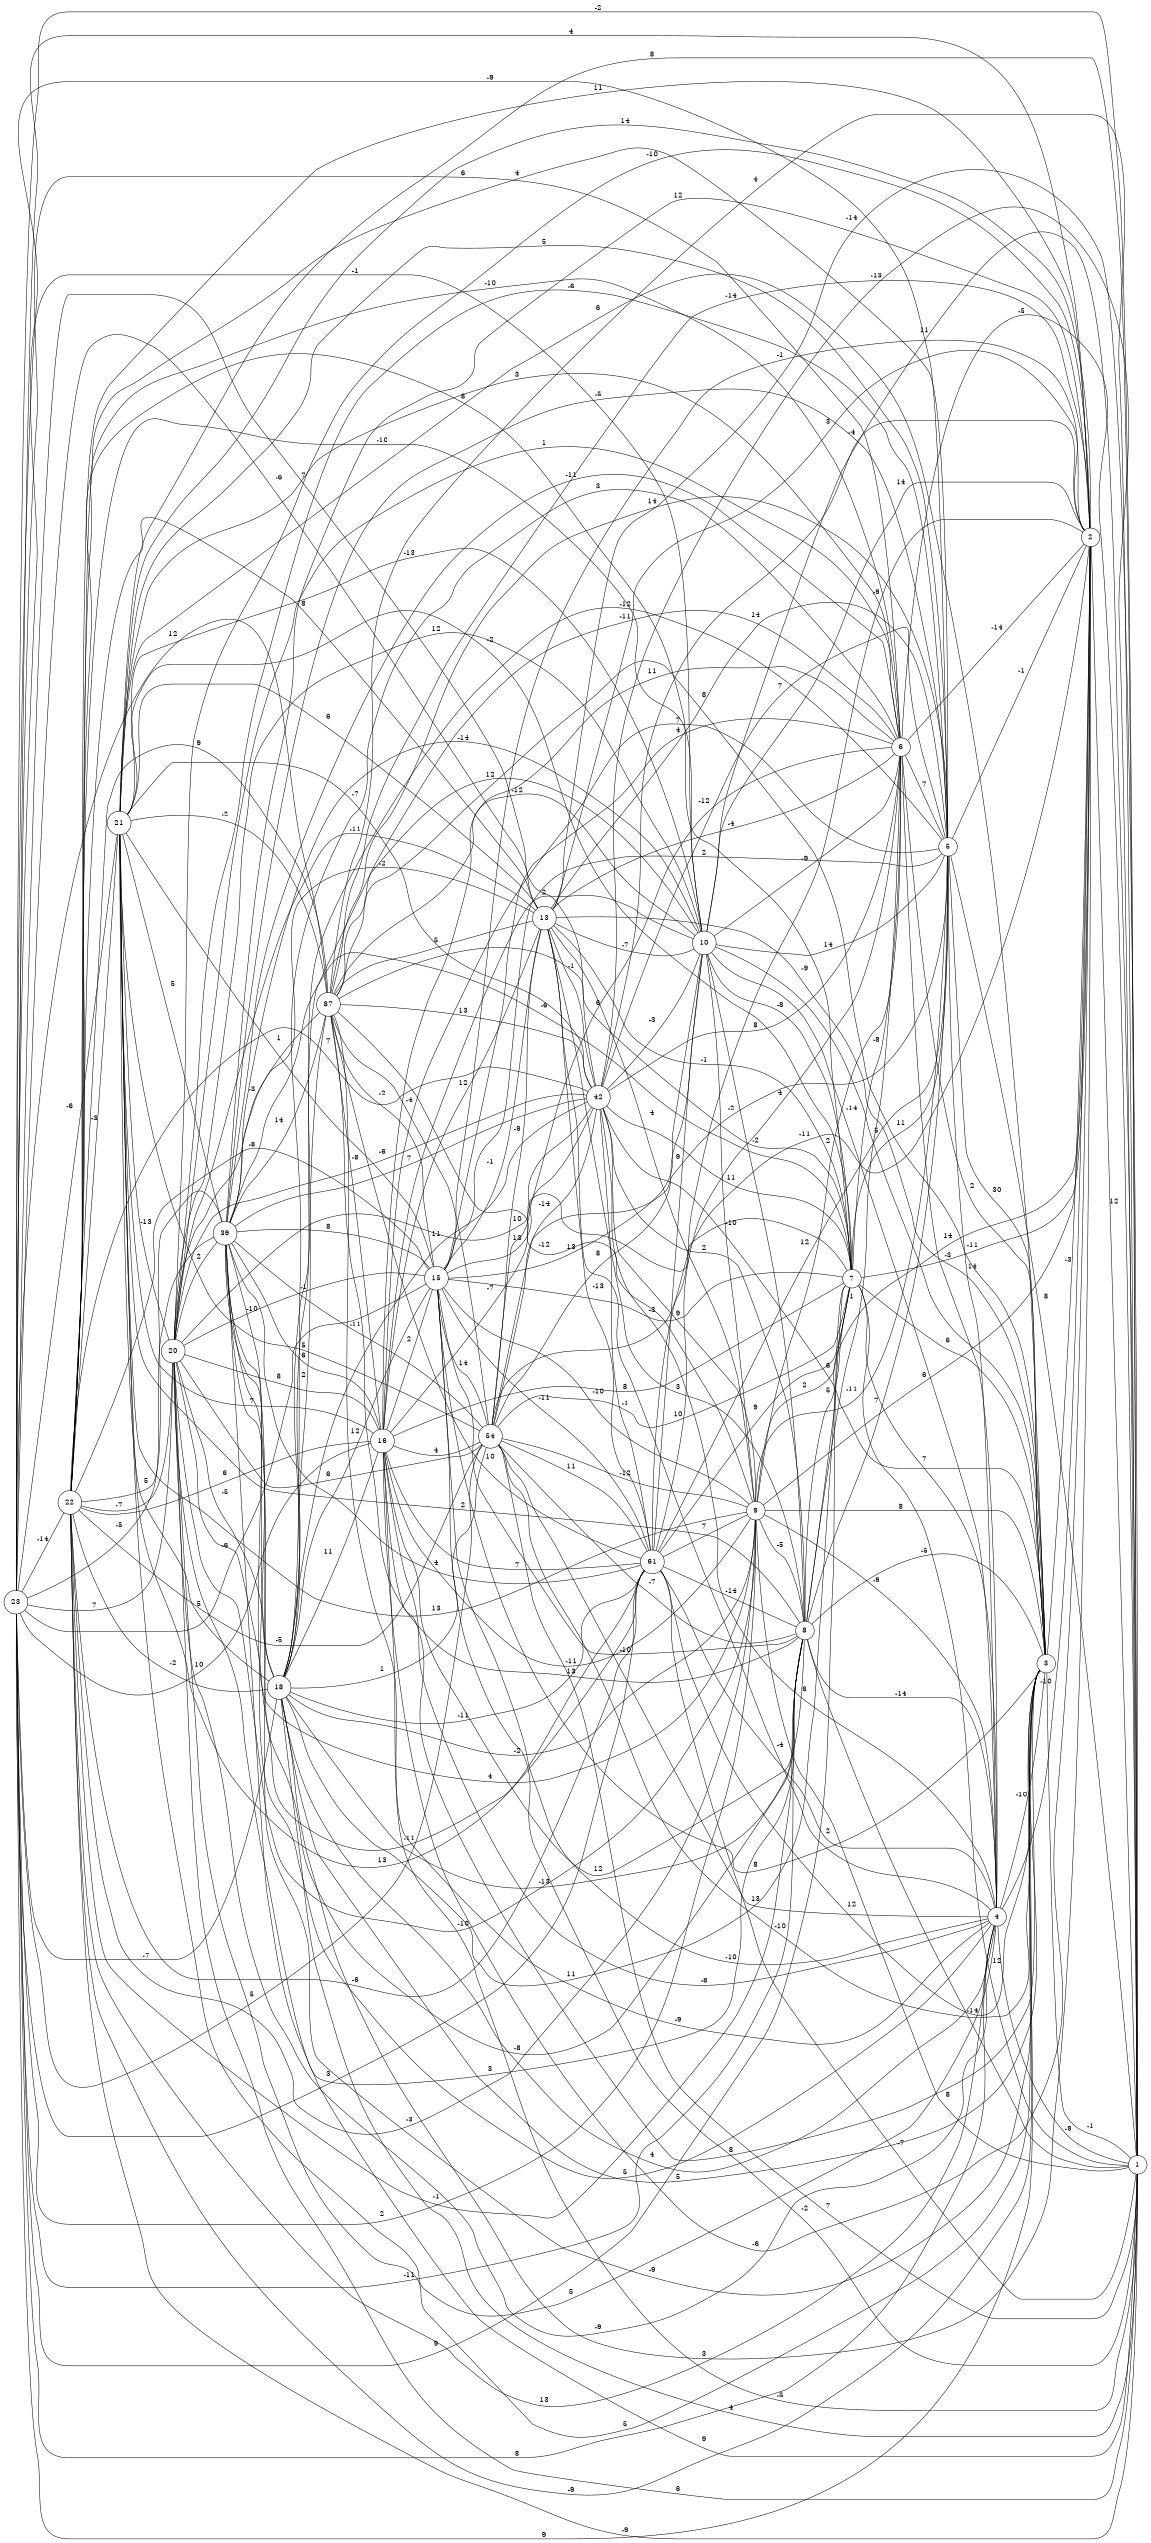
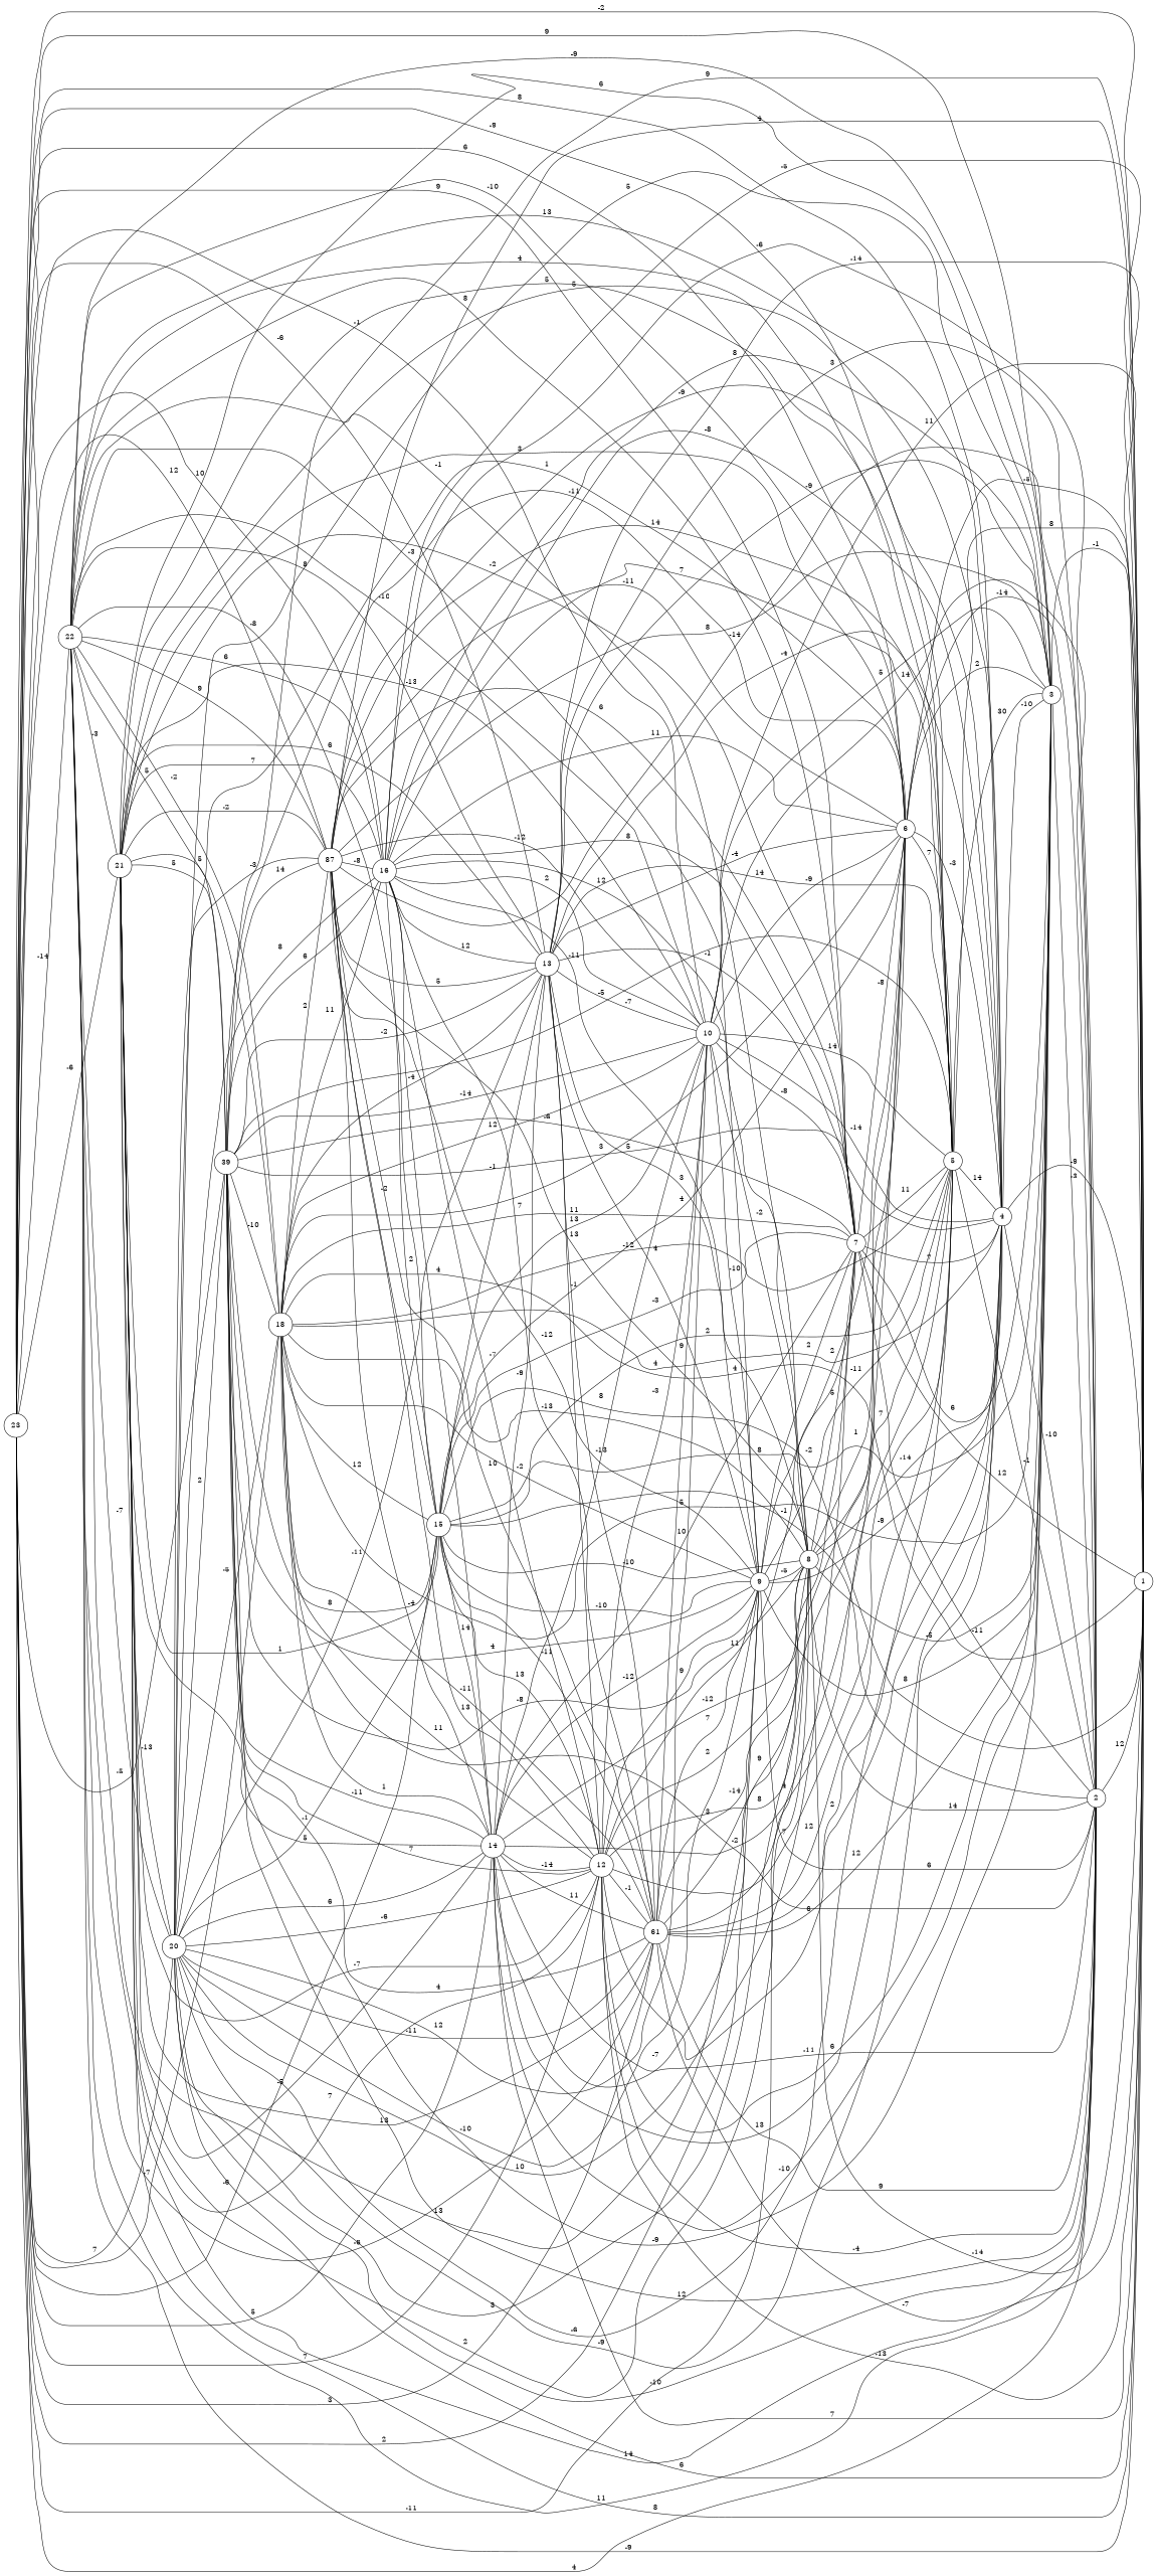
  graph {
    fontname="Helvetica,Arial,sans-serif"
    rankdir=LR
    node [shape=circle]
    23
    1
    2
    3
    4
    5
    6
    7
    8
    9
    10
    n12 [label=61]
-   12 [label=42]
+   12
    13
-   14 [label=54]
+   14
    15
    16
    n18 [label=87]
    18
    n20 [label=39]
    20
    21
    22
    23 -- 1 [label=-2]
    23 -- 2 [label=4]
    23 -- 3 [label=9]
    23 -- 4 [label=8]
    23 -- 5 [label=-9]
    23 -- 6 [label=6]
    23 -- 7 [label=9]
    23 -- 8 [label=-11]
    23 -- 9 [label=2]
    23 -- 10 [label=-1]
    23 -- n12 [label=3]
    23 -- 12 [label=7]
    23 -- 13 [label=-6]
    23 -- 14 [label=5]
    23 -- 15 [label=-6]
    23 -- 16 [label=10]
    23 -- n18 [label=12]
    23 -- 18 [label=-7]
    23 -- n20 [label=-5]
    23 -- 20 [label=7]
    23 -- 21 [label=-6]
    23 -- 22 [label=-14]
    2 -- 1 [label=12]
    3 -- 1 [label=-1]
    3 -- 2 [label=-3]
    4 -- 1 [label=-9]
    4 -- 2 [label=-10]
    4 -- 3 [label=-10]
    5 -- 1 [label=8]
    5 -- 2 [label=-1]
    5 -- 3 [label=30]
    5 -- 4 [label=14]
    6 -- 1 [label=-5]
    6 -- 2 [label=-14]
    6 -- 3 [label=2]
    6 -- 4 [label=-3]
    6 -- 5 [label=7]
    7 -- 1 [label=12]
    7 -- 2 [label=-11]
    7 -- 3 [label=6]
    7 -- 4 [label=7]
    7 -- 5 [label=11]
    7 -- 6 [label=-8]
    8 -- 1 [label=-14]
    8 -- 2 [label=14]
    8 -- 3 [label=-5]
    8 -- 4 [label=-14]
    8 -- 5 [label=7]
    8 -- 6 [label=1]
    8 -- 7 [label=5]
-   9 -- 1 [label=8]
    9 -- 2 [label=6]
    9 -- 3 [label=8]
    9 -- 4 [label=-9]
    9 -- 5 [label=-11]
    9 -- 6 [label=2]
    9 -- 7 [label=2]
    9 -- 8 [label=-5]
    10 -- 1 [label=11]
    10 -- 2 [label=14]
    10 -- 3 [label=5]
    10 -- 4 [label=-14]
    10 -- 5 [label=14]
    10 -- 6 [label=-9]
    10 -- 7 [label=-8]
    10 -- 8 [label=-2]
    10 -- 9 [label=-10]
    n12 -- 1 [label=-7]
-   n12 -- 2 [label=-9]
+   n12 -- 2 [label=9]
    n12 -- 3 [label=12]
    n12 -- 4 [label=2]
    n12 -- 5 [label=12]
    n12 -- 6 [label=4]
    n12 -- 7 [label=9]
    n12 -- 8 [label=-14]
    n12 -- 9 [label=7]
    n12 -- 10 [label=9]
    12 -- 1 [label=-13]
    12 -- 2 [label=-4]
    12 -- 3 [label=6]
    12 -- 4 [label=6]
    12 -- 5 [label=7]
    12 -- 6 [label=8]
    12 -- 7 [label=11]
    12 -- 8 [label=2]
    12 -- 9 [label=9]
    12 -- 10 [label=-3]
    12 -- n12 [label=-1]
    13 -- 1 [label=-14]
    13 -- 2 [label=3]
    13 -- 3 [label=-9]
    13 -- 4 [label=-4]
    13 -- 5 [label=14]
    13 -- 6 [label=-4]
    13 -- 7 [label=-1]
    13 -- 8 [label=3]
    13 -- 9 [label=4]
    13 -- 10 [label=-7]
    13 -- n12 [label=-13]
    13 -- 12 [label=-1]
    14 -- 1 [label=7]
    14 -- 2 [label=-11]
    14 -- 3 [label=-10]
    14 -- 4 [label=13]
    14 -- 5 [label=-2]
    14 -- 6 [label=-12]
    14 -- 7 [label=10]
    14 -- 8 [label=-7]
    14 -- 9 [label=-12]
    14 -- 10 [label=8]
    14 -- n12 [label=11]
    14 -- 12 [label=-14]
    14 -- 13 [label=-9]
    15 -- 1 [label=-2]
    15 -- 2 [label=-1]
    15 -- 3 [label=8]
-   15 -- 4 [label=-10]
    15 -- 5 [label=2]
    15 -- 6 [label=4]
    15 -- 7 [label=-3]
    15 -- 8 [label=-10]
    15 -- 9 [label=-10]
    15 -- 10 [label=13]
    15 -- n12 [label=-11]
    15 -- 12 [label=13]
    15 -- 13 [label=-1]
    15 -- 14 [label=14]
    16 -- 1 [label=-5]
    16 -- 2 [label=-6]
    16 -- 3 [label=8]
    16 -- 4 [label=-8]
    16 -- 5 [label=7]
    16 -- 6 [label=11]
    16 -- 7 [label=8]
    16 -- 8 [label=12]
    16 -- 9 [label=-11]
    16 -- 10 [label=2]
    16 -- n12 [label=7]
    16 -- 12 [label=-7]
    16 -- 13 [label=12]
    16 -- 14 [label=4]
    16 -- 15 [label=2]
    n18 -- 1 [label=4]
    n18 -- 2 [label=-14]
    n18 -- 3 [label=8]
    n18 -- 4 [label=-9]
    n18 -- 5 [label=14]
    n18 -- 6 [label=-11]
    n18 -- 7 [label=6]
    n18 -- 8 [label=13]
    n18 -- 9 [label=-12]
    n18 -- 10 [label=-12]
    n18 -- n12 [label=10]
    n18 -- 12 [label=13]
    n18 -- 13 [label=5]
    n18 -- 14 [label=-4]
    n18 -- 15 [label=-2]
    n18 -- 16 [label=-8]
    18 -- 1 [label=4]
    18 -- 2 [label=3]
    18 -- 3 [label=5]
    18 -- 4 [label=4]
    18 -- 5 [label=-12]
    18 -- 6 [label=3]
    18 -- 7 [label=11]
    18 -- 8 [label=-13]
    18 -- 9 [label=-2]
    18 -- 10 [label=12]
    18 -- n12 [label=-11]
    18 -- 12 [label=11]
+   18 -- 13 [label=-4]
    18 -- 14 [label=1]
    18 -- 15 [label=12]
    18 -- 16 [label=11]
    18 -- n18 [label=2]
    n20 -- 1 [label=9]
    n20 -- 2 [label=12]
    n20 -- 3 [label=-9]
    n20 -- 4 [label=5]
    n20 -- 5 [label=-5]
    n20 -- 6 [label=-11]
    n20 -- 7 [label=-6]
    n20 -- 8 [label=-8]
    n20 -- 9 [label=4]
    n20 -- 10 [label=-14]
    n20 -- n12 [label=4]
    n20 -- 12 [label=7]
    n20 -- 13 [label=-2]
    n20 -- 14 [label=-11]
    n20 -- 15 [label=8]
    n20 -- 16 [label=6]
    n20 -- n18 [label=14]
    n20 -- 18 [label=-10]
    20 -- 1 [label=6]
    20 -- 2 [label=-10]
    20 -- 3 [label=5]
    20 -- 4 [label=-9]
    20 -- 5 [label=-6]
    20 -- 6 [label=1]
    20 -- 7 [label=10]
    20 -- 8 [label=3]
    20 -- 9 [label=-10]
    20 -- 10 [label=12]
    20 -- n12 [label=-11]
    20 -- 12 [label=-6]
    20 -- 13 [label=-11]
    20 -- 14 [label=6]
    20 -- 15 [label=-1]
    20 -- 16 [label=8]
    20 -- n18 [label=-3]
    20 -- 18 [label=-5]
    20 -- n20 [label=2]
    21 -- 1 [label=8]
    21 -- 2 [label=14]
    21 -- 3 [label=6]
    21 -- 4 [label=5]
    21 -- 5 [label=5]
    21 -- 6 [label=3]
    21 -- 7 [label=-2]
    21 -- 8 [label=2]
    21 -- 9 [label=13]
    21 -- 10 [label=-13]
    21 -- n12 [label=13]
    21 -- 12 [label=-7]
    21 -- 13 [label=6]
    21 -- 14 [label=5]
    21 -- 15 [label=1]
    21 -- 16 [label=7]
    21 -- n18 [label=-2]
    21 -- 18 [label=5]
    21 -- n20 [label=5]
    21 -- 20 [label=-13]
    22 -- 1 [label=-9]
    22 -- 2 [label=11]
    22 -- 3 [label=-9]
    22 -- 4 [label=13]
    22 -- 5 [label=4]
    22 -- 6 [label=-10]
    22 -- 7 [label=8]
    22 -- 8 [label=-1]
    22 -- 9 [label=-3]
    22 -- 10 [label=-10]
    22 -- n12 [label=-6]
    22 -- 12 [label=7]
    22 -- 13 [label=8]
    22 -- 14 [label=-5]
    22 -- 15 [label=-8]
    22 -- 16 [label=6]
    22 -- n18 [label=9]
    22 -- 18 [label=-2]
    22 -- n20 [label=5]
    22 -- 20 [label=-7]
    22 -- 21 [label=-3]
  }
